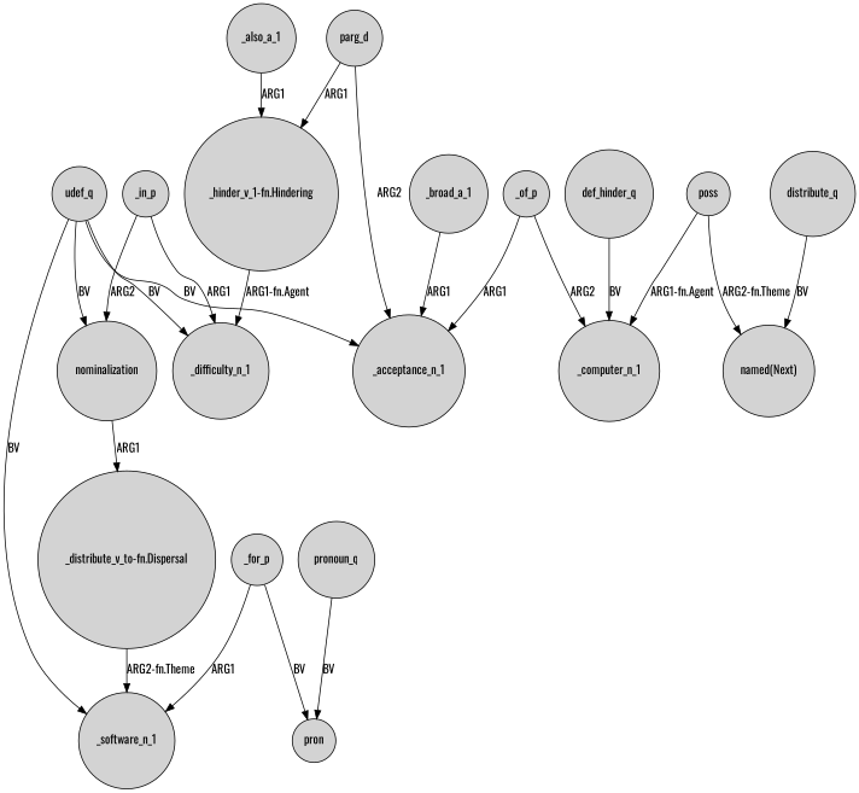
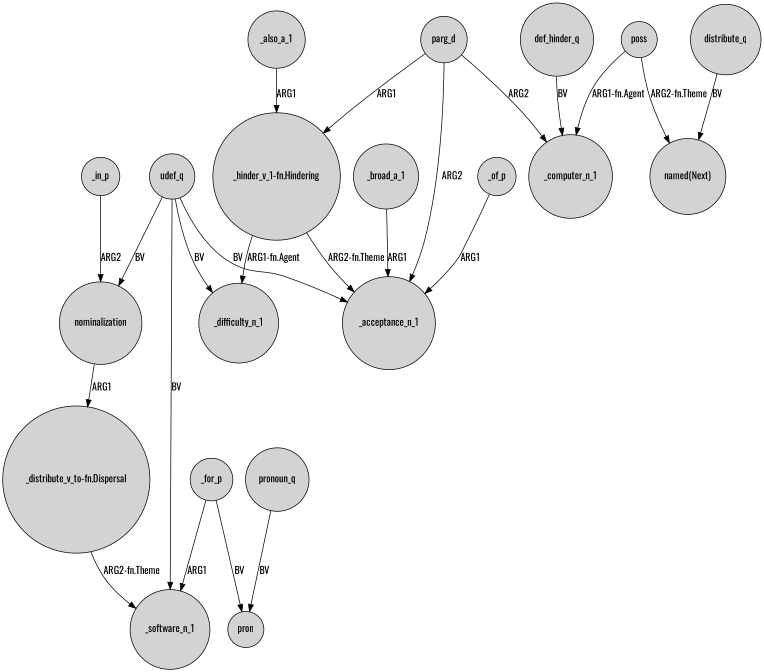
  digraph {
    fontname=Oswald
    node [fontname=Oswald shape=circle style=filled]
    edge [fontname=Oswald]
    udef_q
    _software_n_1
    _acceptance_n_1
    _difficulty_n_1
    nominalization
    "_distribute_v_to-fn.Dispersal"
    _broad_a_1
    _also_a_1
    "_hinder_v_1-fn.Hindering"
    parg_d
    n11 [label=def_hinder_q]
    _computer_n_1
    _of_p
    pronoun_q
    pron
    poss
    "named(Next)"
    _for_p
    n19 [label=distribute_q]
    _in_p
    udef_q -> _software_n_1 [label=BV]
    udef_q -> _acceptance_n_1 [label=BV]
    udef_q -> _difficulty_n_1 [label=BV]
    udef_q -> nominalization [label=BV]
    nominalization -> "_distribute_v_to-fn.Dispersal" [label=ARG1]
    "_distribute_v_to-fn.Dispersal" -> _software_n_1 [label="ARG2-fn.Theme"]
    _broad_a_1 -> _acceptance_n_1 [label=ARG1]
    _also_a_1 -> "_hinder_v_1-fn.Hindering" [label=ARG1]
+   "_hinder_v_1-fn.Hindering" -> _acceptance_n_1 [label="ARG2-fn.Theme"]
    "_hinder_v_1-fn.Hindering" -> _difficulty_n_1 [label="ARG1-fn.Agent"]
    parg_d -> _acceptance_n_1 [label=ARG2]
    parg_d -> "_hinder_v_1-fn.Hindering" [label=ARG1]
    n11 -> _computer_n_1 [label=BV]
    _of_p -> _acceptance_n_1 [label=ARG1]
-   _of_p -> _computer_n_1 [label=ARG2]
+   parg_d -> _computer_n_1 [label=ARG2]
    pronoun_q -> pron [label=BV]
    poss -> _computer_n_1 [label="ARG1-fn.Agent"]
    poss -> "named(Next)" [label="ARG2-fn.Theme"]
    _for_p -> _software_n_1 [label=ARG1]
    _for_p -> pron [label=BV]
    n19 -> "named(Next)" [label=BV]
-   _in_p -> _difficulty_n_1 [label=ARG1]
    _in_p -> nominalization [label=ARG2]
  }
